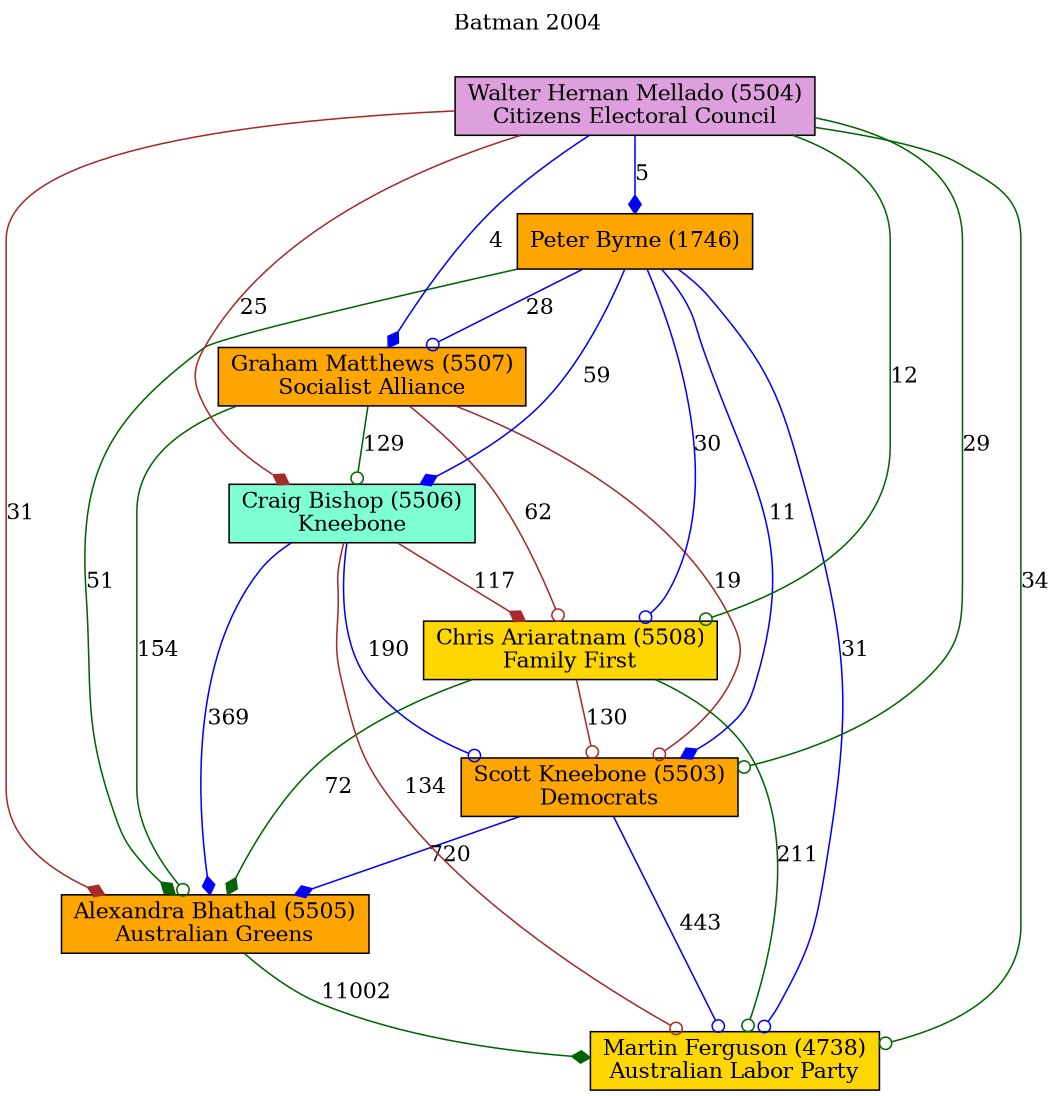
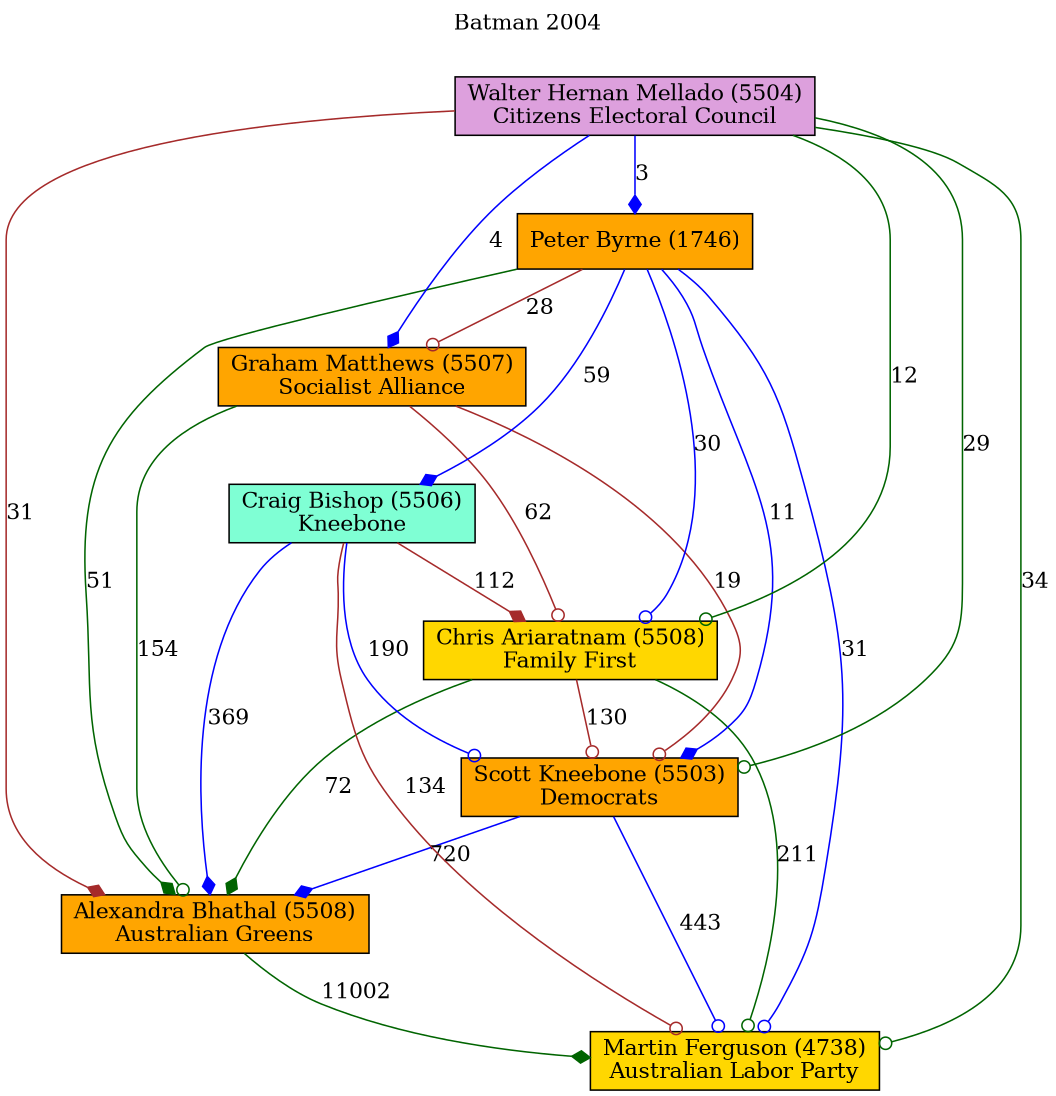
  digraph {
    label="Batman 2004"
    labelloc=t
    mclimit=10
    node [fillcolor=orange shape=box style=filled]
    edge [arrowhead=odot color=blue]
-   n1 [label="Alexandra Bhathal (5505)\nAustralian Greens"]
+   n1 [label="Alexandra Bhathal (5508)\nAustralian Greens"]
    n2 [fillcolor=gold label="Martin Ferguson (4738)\nAustralian Labor Party"]
    n3 [fillcolor=gold label="Chris Ariaratnam (5508)\nFamily First"]
    n4 [label="Scott Kneebone (5503)\nDemocrats"]
    n5 [fillcolor=aquamarine label="Craig Bishop (5506)\nKneebone"]
    n6 [label="Graham Matthews (5507)\nSocialist Alliance"]
    n7 [label="Peter Byrne (1746)\n"]
    n8 [fillcolor=plum label="Walter Hernan Mellado (5504)\nCitizens Electoral Council"]
    n1 -> n2 [arrowhead=diamond color=darkgreen label=11002]
    n3 -> n1 [arrowhead=diamond color=darkgreen label=72]
    n3 -> n2 [color=darkgreen label=211]
    n3 -> n4 [color=brown label=130]
    n4 -> n1 [arrowhead=diamond label=720]
    n4 -> n2 [label=443]
    n5 -> n1 [arrowhead=diamond label=369]
    n5 -> n2 [color=brown label=134]
-   n5 -> n3 [arrowhead=diamond color=brown label=117]
+   n5 -> n3 [arrowhead=diamond color=brown label=112]
    n5 -> n4 [label=190]
    n6 -> n1 [color=darkgreen label=154]
    n6 -> n3 [color=brown label=62]
    n6 -> n4 [color=brown label=19]
-   n6 -> n5 [color=darkgreen label=129]
    n7 -> n1 [arrowhead=diamond color=darkgreen label=51]
    n7 -> n2 [label=31]
    n7 -> n3 [label=30]
    n7 -> n4 [arrowhead=diamond label=11]
    n7 -> n5 [arrowhead=diamond label=59]
-   n7 -> n6 [label=28]
+   n7 -> n6 [color=brown label=28]
    n8 -> n1 [arrowhead=diamond color=brown label=31]
    n8 -> n2 [color=darkgreen label=34]
    n8 -> n3 [color=darkgreen label=12]
    n8 -> n4 [color=darkgreen label=29]
-   n8 -> n5 [arrowhead=diamond color=brown label=25]
    n8 -> n6 [arrowhead=diamond label=4]
-   n8 -> n7 [arrowhead=diamond label=5]
+   n8 -> n7 [arrowhead=diamond label=3]
  }
